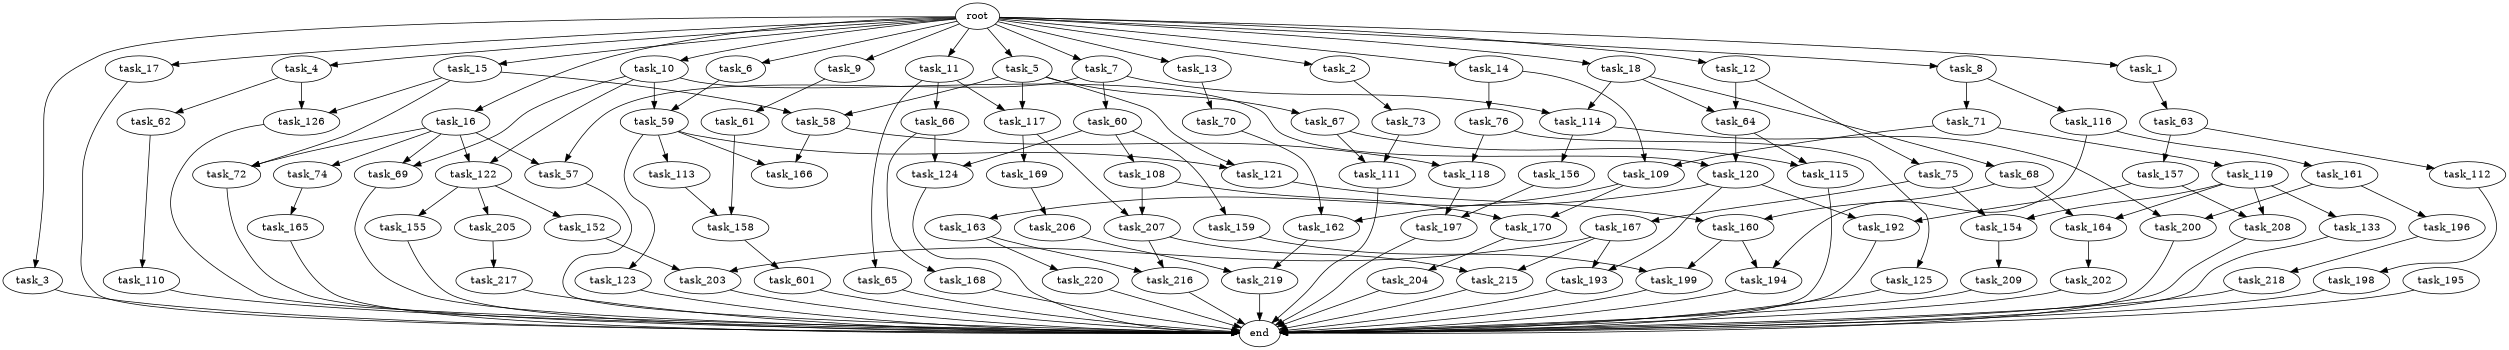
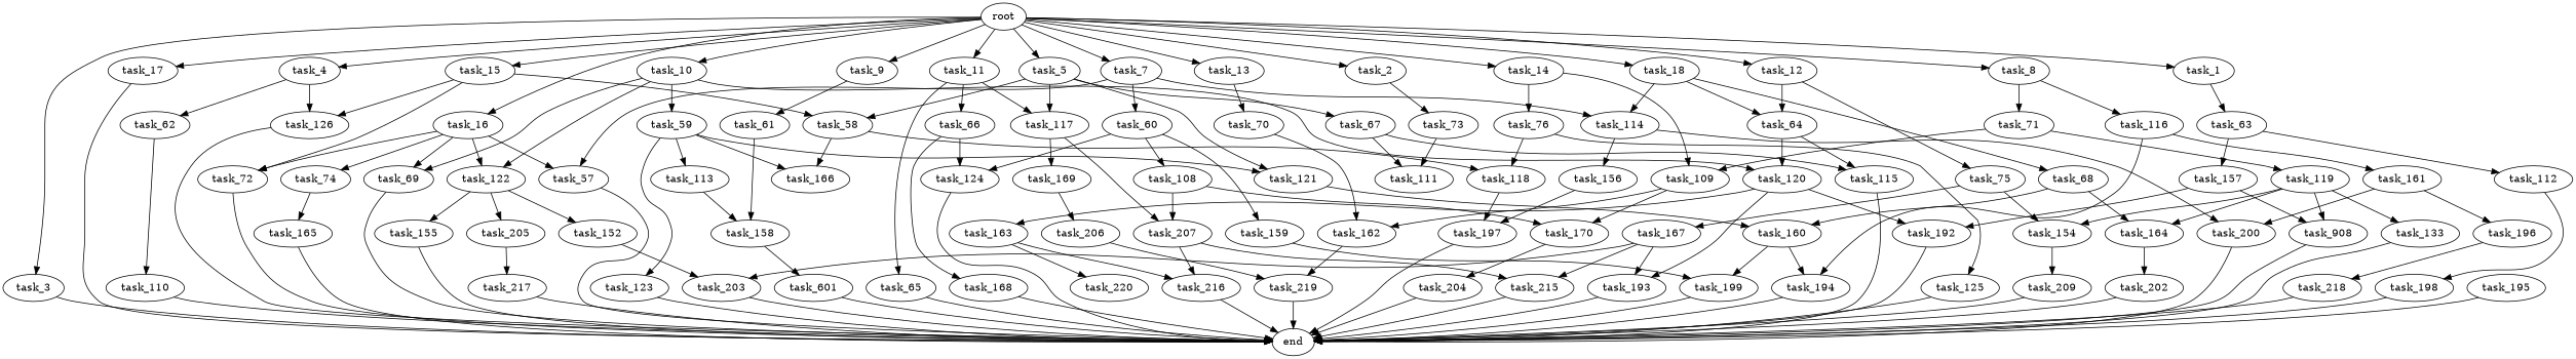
  digraph {
    root
    task_1
    task_2
    task_3
    task_4
    task_5
-   task_6
    task_7
    task_8
    task_9
    task_10
    task_11
    task_12
    task_13
    task_14
    task_15
    task_16
    task_17
    task_18
    task_63
    task_73
    end
    task_62
    task_126
    task_58
    task_67
    task_117
    task_121
    task_59
    task_57
    task_60
    task_114
    task_71
    task_116
    task_61
    task_69
    task_120
    task_122
    task_65
    task_66
    task_64
    task_75
    task_70
    task_76
    task_109
    task_72
    task_74
    task_68
    task_112
    task_157
    task_111
    task_110
    task_118
    task_166
    task_115
    task_207
    task_169
    task_160
    task_113
    task_123
    task_108
    task_124
    task_159
    task_156
    task_200
    task_119
    task_161
    task_194
    task_158
    task_163
    task_192
    task_193
    task_152
    task_155
    task_205
    task_168
    task_154
    task_167
    task_162
    task_125
    task_170
    task_165
    task_164
    task_197
    task_199
    n86 [label=task_601]
    task_198
-   task_208
+   task_208 [label=task_908]
    task_202
    task_219
    n91 [label=task_133]
    task_209
    task_203
    task_215
    task_204
    task_216
    task_196
    task_206
    task_220
    task_217
    task_218
    task_195
    root -> task_1
    root -> task_2
    root -> task_3
    root -> task_4
    root -> task_5
-   root -> task_6
    root -> task_7
    root -> task_8
    root -> task_9
    root -> task_10
    root -> task_11
    root -> task_12
    root -> task_13
    root -> task_14
    root -> task_15
    root -> task_16
    root -> task_17
    root -> task_18
    task_1 -> task_63
    task_2 -> task_73
    task_3 -> end
    task_4 -> task_62
    task_4 -> task_126
    task_5 -> task_58
    task_5 -> task_67
    task_5 -> task_117
    task_5 -> task_121
-   task_6 -> task_59
    task_7 -> task_57
    task_7 -> task_60
    task_7 -> task_114
    task_8 -> task_71
    task_8 -> task_116
    task_9 -> task_61
    task_10 -> task_59
    task_10 -> task_69
    task_10 -> task_120
    task_10 -> task_122
    task_11 -> task_117
    task_11 -> task_65
    task_11 -> task_66
    task_12 -> task_64
    task_12 -> task_75
    task_13 -> task_70
    task_14 -> task_76
    task_14 -> task_109
    task_15 -> task_126
    task_15 -> task_58
    task_15 -> task_72
    task_16 -> task_57
    task_16 -> task_69
    task_16 -> task_122
    task_16 -> task_72
    task_16 -> task_74
    task_17 -> end
    task_18 -> task_114
    task_18 -> task_64
    task_18 -> task_68
    task_63 -> task_112
    task_63 -> task_157
    task_73 -> task_111
    task_62 -> task_110
    task_126 -> end
    task_58 -> task_118
    task_58 -> task_166
    task_67 -> task_111
    task_67 -> task_115
    task_117 -> task_207
    task_117 -> task_169
    task_121 -> task_160
    task_59 -> task_121
    task_59 -> task_166
    task_59 -> task_113
    task_59 -> task_123
    task_57 -> end
    task_60 -> task_108
    task_60 -> task_124
    task_60 -> task_159
    task_114 -> task_156
    task_114 -> task_200
    task_71 -> task_109
    task_71 -> task_119
    task_116 -> task_161
    task_116 -> task_194
    task_61 -> task_158
    task_69 -> end
    task_120 -> task_163
    task_120 -> task_192
    task_120 -> task_193
    task_122 -> task_152
    task_122 -> task_155
    task_122 -> task_205
    task_65 -> end
    task_66 -> task_124
    task_66 -> task_168
    task_64 -> task_120
    task_64 -> task_115
    task_75 -> task_154
    task_75 -> task_167
    task_70 -> task_162
    task_76 -> task_118
    task_76 -> task_125
    task_109 -> task_162
    task_109 -> task_170
    task_72 -> end
    task_74 -> task_165
    task_68 -> task_160
    task_68 -> task_164
    task_112 -> task_198
    task_157 -> task_192
    task_157 -> task_208
-   task_111 -> end
    task_110 -> end
    task_118 -> task_197
    task_115 -> end
    task_207 -> task_215
    task_207 -> task_216
    task_169 -> task_206
    task_160 -> task_194
    task_160 -> task_199
    task_113 -> task_158
    task_123 -> end
    task_108 -> task_207
    task_108 -> task_170
    task_124 -> end
    task_159 -> task_199
    task_156 -> task_197
    task_200 -> end
    task_119 -> task_154
    task_119 -> task_164
    task_119 -> task_208
    task_119 -> n91
    task_161 -> task_200
    task_161 -> task_196
    task_194 -> end
    task_158 -> n86
    task_163 -> task_216
    task_163 -> task_220
    task_192 -> end
    task_193 -> end
    task_152 -> task_203
    task_155 -> end
    task_205 -> task_217
    task_168 -> end
    task_154 -> task_209
    task_167 -> task_193
    task_167 -> task_203
    task_167 -> task_215
    task_162 -> task_219
    task_125 -> end
    task_170 -> task_204
    task_165 -> end
    task_164 -> task_202
    task_197 -> end
    task_199 -> end
    n86 -> end
    task_198 -> end
    task_208 -> end
    task_202 -> end
    task_219 -> end
    n91 -> end
    task_209 -> end
    task_203 -> end
    task_215 -> end
    task_204 -> end
    task_216 -> end
    task_196 -> task_218
    task_206 -> task_219
-   task_220 -> end
    task_217 -> end
    task_218 -> end
    task_195 -> end
  }
